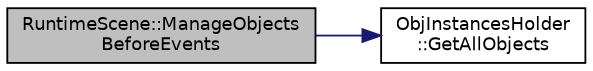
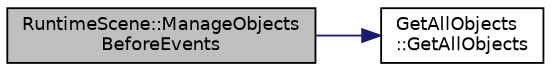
  digraph {
    rankdir=LR
    node [color=black fontname=Helvetica fontsize=10 shape=record style=filled]
    n1 [fillcolor=grey75 fontcolor=black height=0.2 label="RuntimeScene::ManageObjects\lBeforeEvents" width=0.4]
-   n2 [fillcolor=white height=0.2 label="ObjInstancesHolder\l::GetAllObjects" width=0.4]
+   n2 [fillcolor=white height=0.2 label="GetAllObjects\l::GetAllObjects" width=0.4]
    n1 -> n2 [color=midnightblue fontname=Helvetica fontsize=10 labelfontname=Helvetica labelfontsize=10 style=solid]
  }
